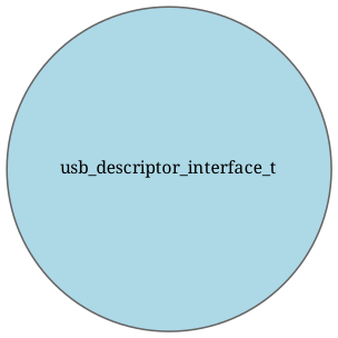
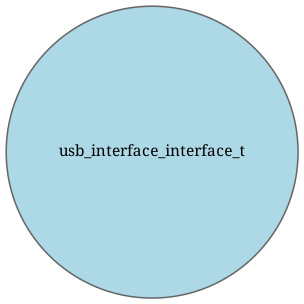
  digraph {
    rankdir=LR
    fontname="Noto Serif"
-   n1 [color=gray40 fillcolor=lightblue fontname="Noto Serif" fontsize=10 height=0.2 label=usb_descriptor_interface_t shape=circle style=filled width=0.4]
+   n1 [color=gray40 fillcolor=lightblue fontname="Noto Serif" fontsize=10 height=0.2 label=usb_interface_interface_t shape=circle style=filled width=0.4]
  }
